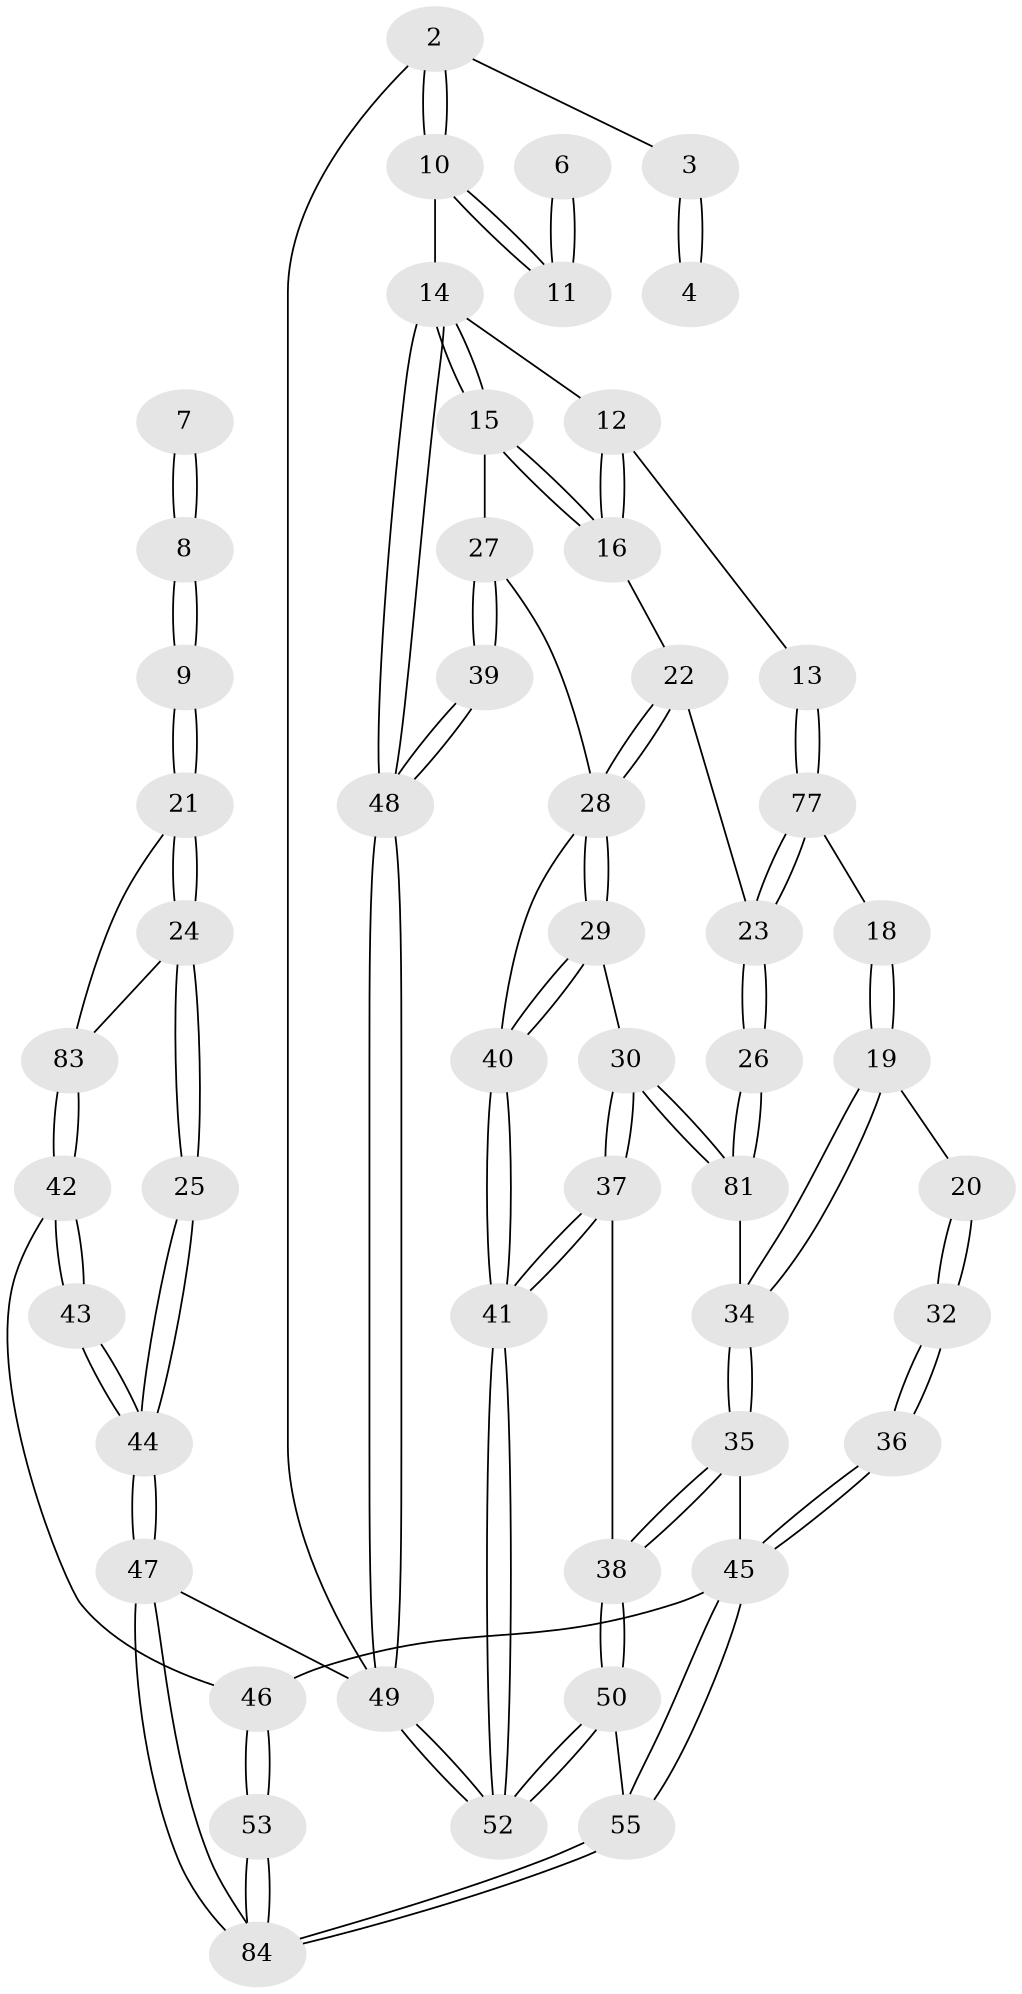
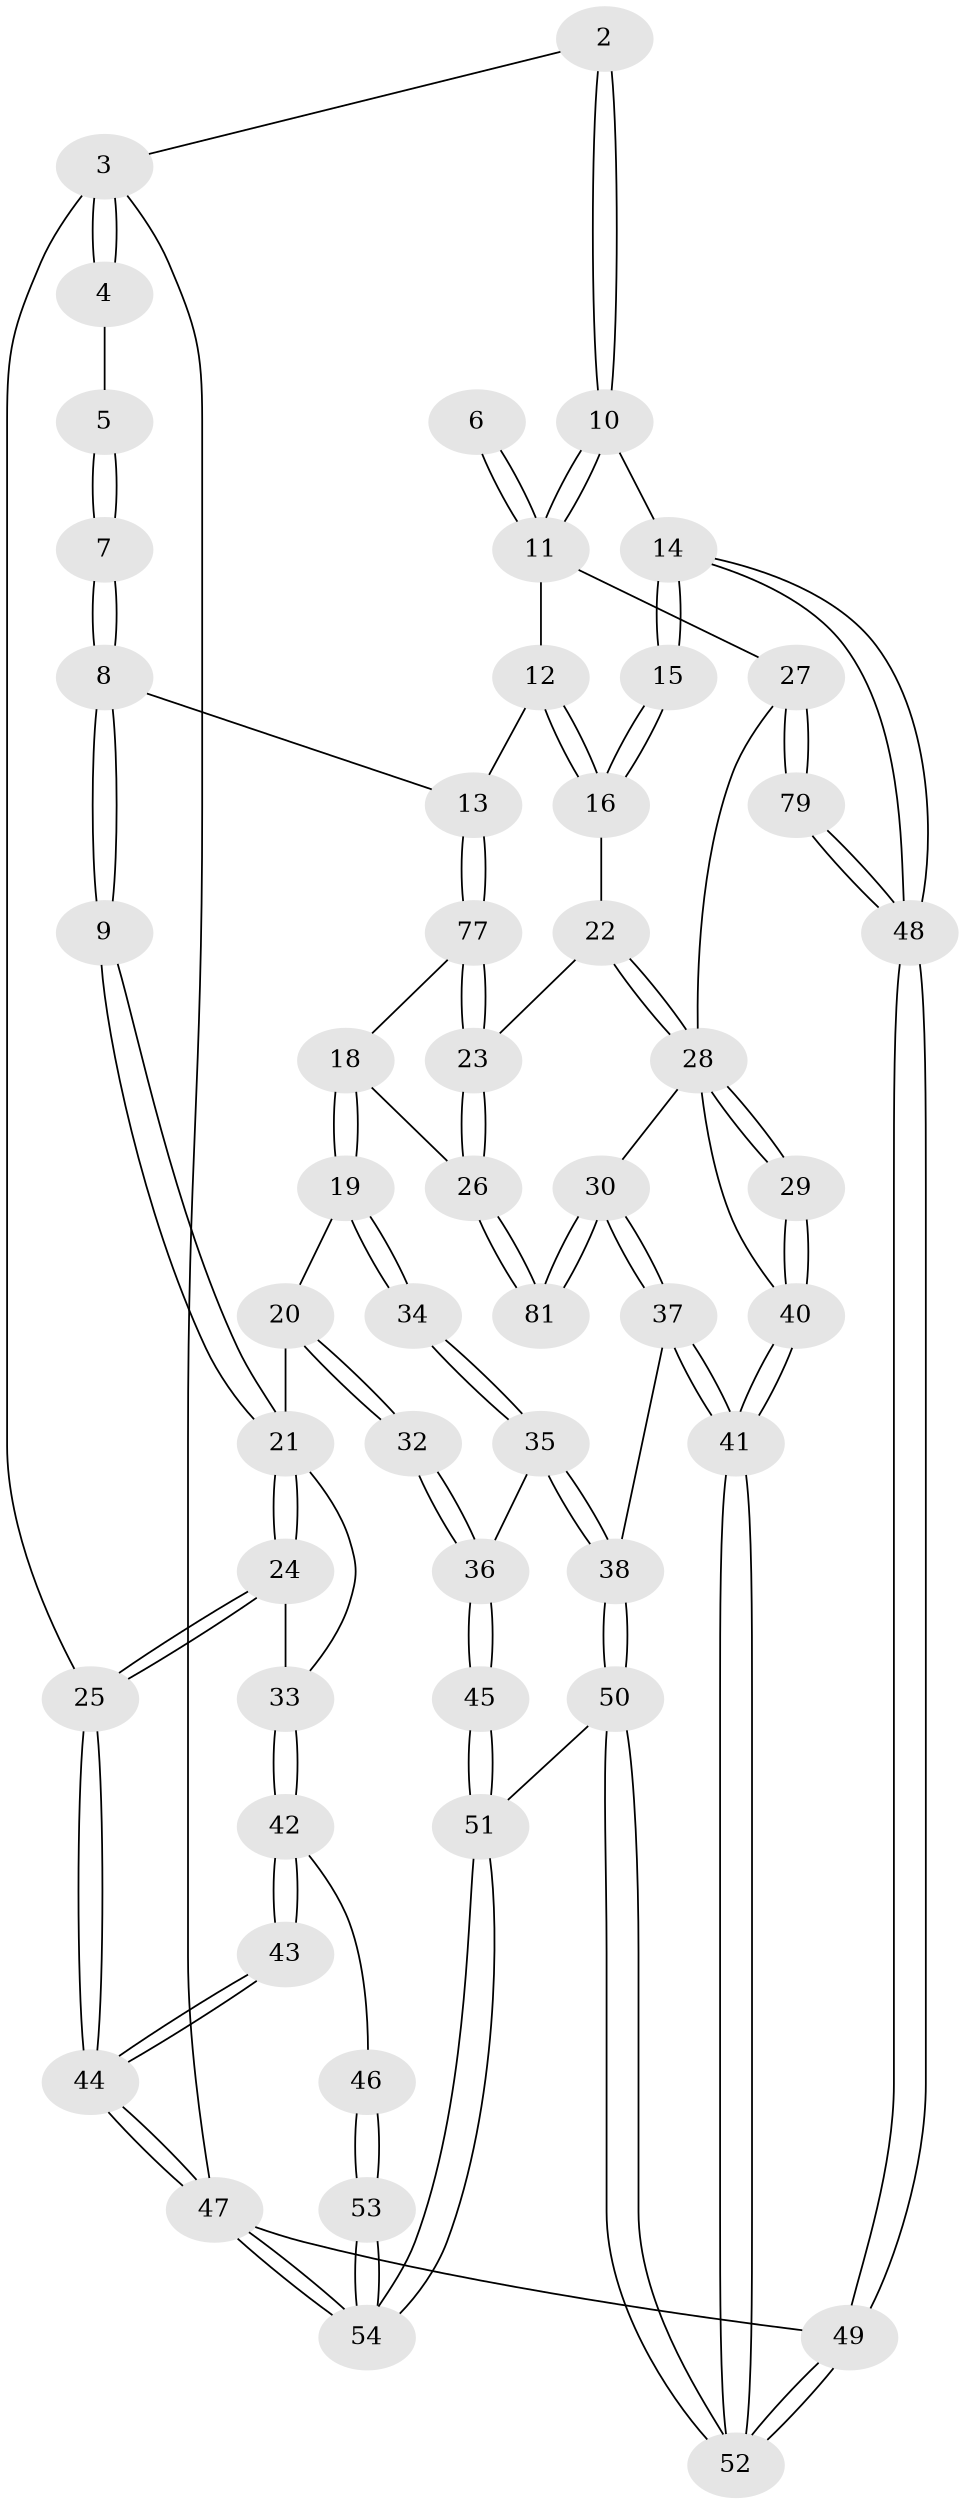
  graph {
    node [color=gray90 style=filled]
    2
    3
    10
    49
    6
    11
    4
    25
    47
    14
    52
+   5
    44
-   54 [label=84]
+   54
    7
    9
    21
    8
    12
    13
    n21 [label=77]
    24
-   33 [label=83]
+   33
    15
    48
    16
    22
    18
    23
    27
    28
-   39
+   39 [label=79]
    19
    26
    20
    34
    n37 [label=81]
    32
    35
    36
    29
    40
    42
    30
    37
    41
    38
    45
    43
    46
    50
-   51 [label=55]
+   51
    53
    2 -- 3
    2 -- 10
    2 -- 10
-   2 -- 49
    3 -- 4
    3 -- 4
+   3 -- 25
+   3 -- 47
    10 -- 11
    10 -- 11
    10 -- 14
    49 -- 52
    49 -- 52
    6 -- 11
    6 -- 11
-   14 -- 12
+   11 -- 12
+   4 -- 5
    25 -- 44
    25 -- 44
    47 -- 49
    47 -- 54
    47 -- 54
    14 -- 15
    14 -- 15
    14 -- 48
    14 -- 48
+   5 -- 7
+   5 -- 7
    44 -- 47
    44 -- 47
    7 -- 8
    7 -- 8
    9 -- 21
    9 -- 21
    21 -- 24
    21 -- 24
    21 -- 33
    8 -- 9
    8 -- 9
+   8 -- 13
    12 -- 13
    12 -- 16
    12 -- 16
    13 -- n21
    13 -- n21
    n21 -- 18
    n21 -- 23
    n21 -- 23
    24 -- 25
    24 -- 25
    24 -- 33
    33 -- 42
    33 -- 42
    15 -- 16
    15 -- 16
-   15 -- 27
+   11 -- 27
    48 -- 49
    48 -- 49
    16 -- 22
    22 -- 23
    22 -- 28
    22 -- 28
    18 -- 19
    18 -- 19
+   18 -- 26
    23 -- 26
    23 -- 26
    27 -- 28
    27 -- 39
    27 -- 39
    28 -- 29
    28 -- 29
    28 -- 40
    39 -- 48
    39 -- 48
    19 -- 20
    19 -- 34
    19 -- 34
    26 -- n37
    26 -- n37
+   20 -- 21
    20 -- 32
    20 -- 32
    34 -- 35
    34 -- 35
-   n37 -- 34
    32 -- 36
    32 -- 36
-   35 -- 45
+   35 -- 36
    35 -- 38
    35 -- 38
    36 -- 45
    36 -- 45
    29 -- 40
    29 -- 40
-   29 -- 30
+   28 -- 30
    40 -- 41
    40 -- 41
    42 -- 43
    42 -- 43
    42 -- 46
    30 -- n37
    30 -- n37
    30 -- 37
    30 -- 37
    37 -- 41
    37 -- 41
    37 -- 38
    41 -- 52
    41 -- 52
    38 -- 50
    38 -- 50
-   45 -- 46
    45 -- 51
    45 -- 51
    43 -- 44
    43 -- 44
    46 -- 53
    46 -- 53
    50 -- 52
    50 -- 52
    50 -- 51
    51 -- 54
    51 -- 54
    53 -- 54
    53 -- 54
  }
